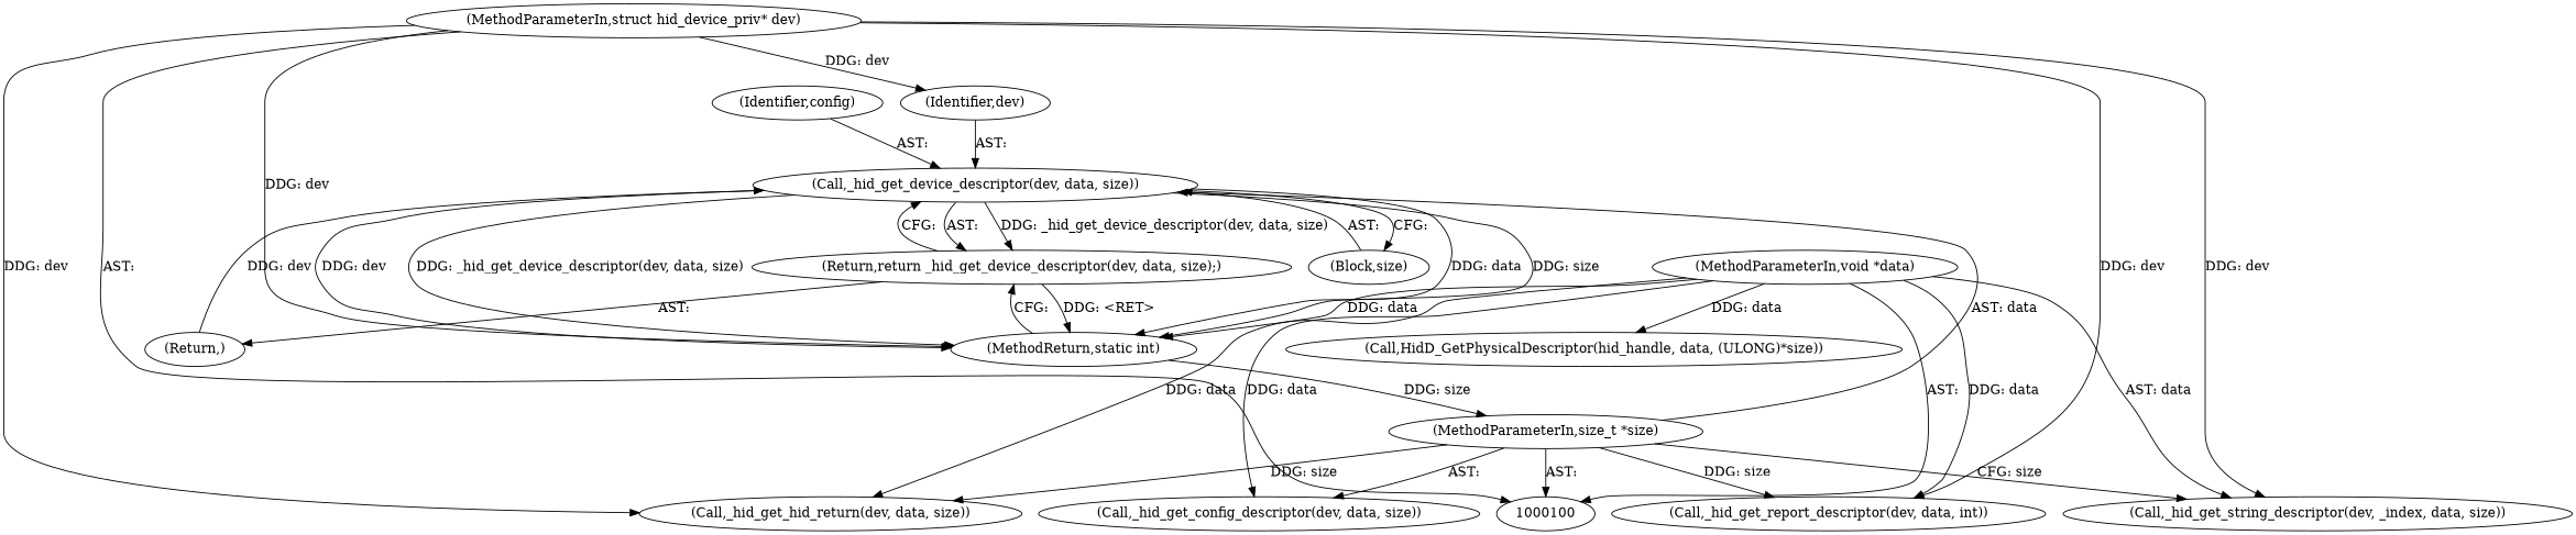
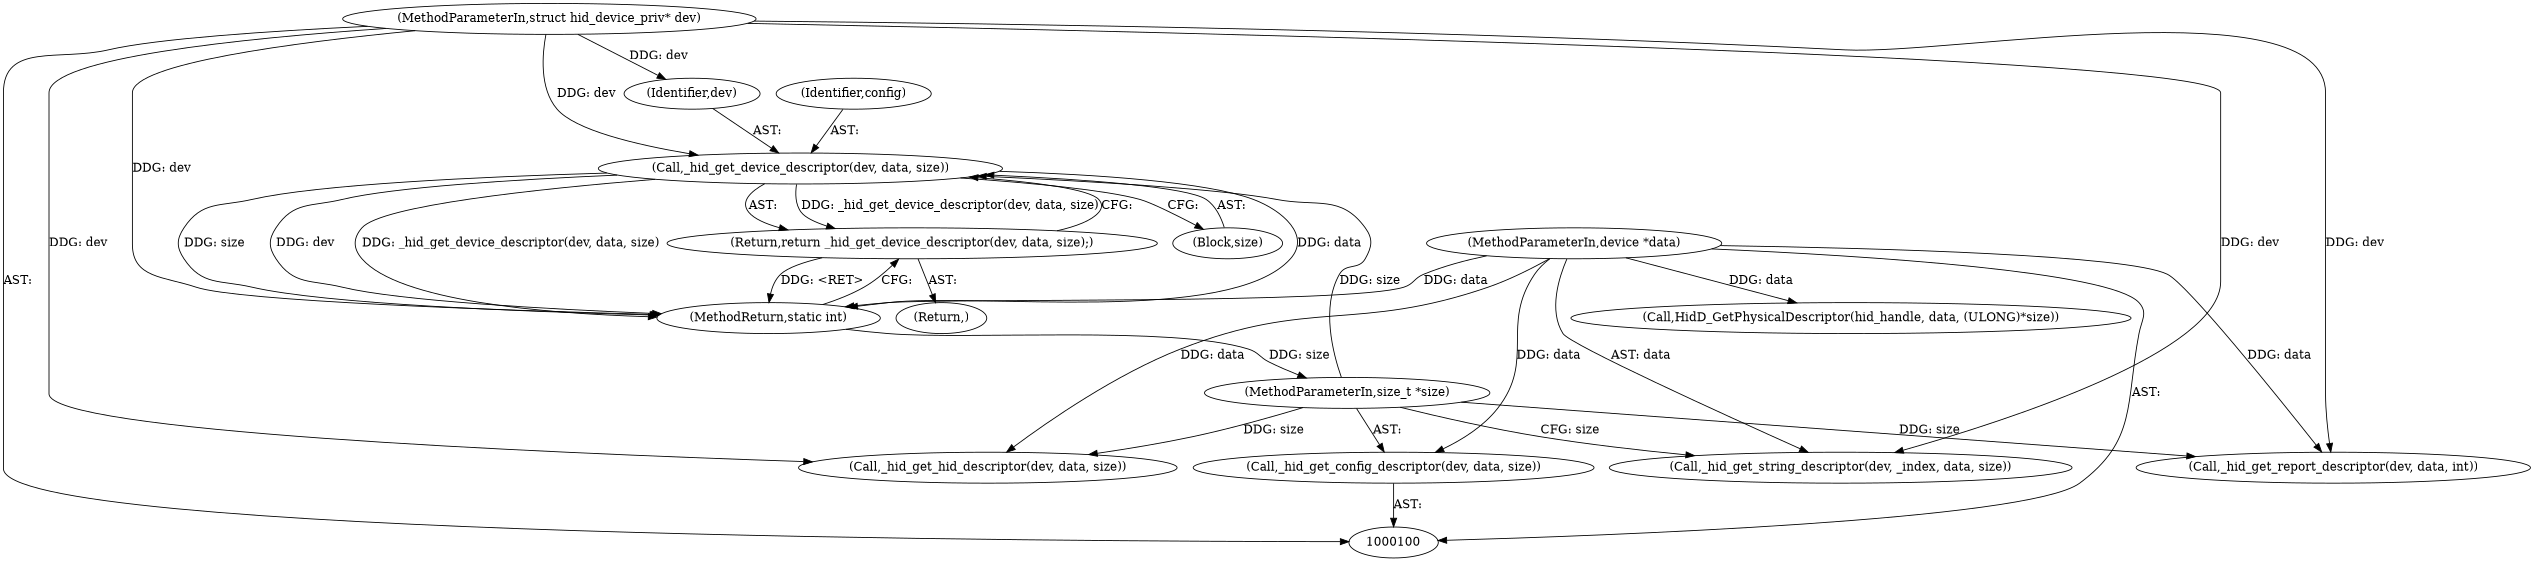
  digraph {
    n1 [label="(Call,_hid_get_device_descriptor(dev, data, size))"]
    n2 [label="(Return,return _hid_get_device_descriptor(dev, data, size);)"]
    n3 [label="(Block,size)"]
    n4 [label="(MethodReturn,static int)"]
    n5 [label="(Return,)"]
    n6 [label="(MethodParameterIn,size_t *size)"]
    n7 [label="(MethodParameterIn,struct hid_device_priv* dev)"]
-   n8 [label="(Call,_hid_get_hid_return(dev, data, size))"]
+   n8 [label="(Call,_hid_get_hid_descriptor(dev, data, size))"]
    n9 [label="(Call,_hid_get_report_descriptor(dev, data, int))"]
    n10 [label="(Call,_hid_get_string_descriptor(dev, _index, data, size))"]
    1000100
    n12 [label="(Identifier,dev)"]
    n13 [label="(Call,_hid_get_config_descriptor(dev, data, size))"]
-   n14 [label="(MethodParameterIn,void *data)"]
+   n14 [label="(MethodParameterIn,device *data)"]
    n15 [label="(Call,HidD_GetPhysicalDescriptor(hid_handle, data, (ULONG)*size))"]
    n16 [label="(Identifier,config)"]
    n1 -> n2 [label="AST: "]
    n1 -> n2 [label="DDG: _hid_get_device_descriptor(dev, data, size)"]
    n1 -> n3 [label="CFG: "]
    n1 -> n4 [label="DDG: data"]
    n1 -> n4 [label="DDG: size"]
    n1 -> n4 [label="DDG: dev"]
    n1 -> n4 [label="DDG: _hid_get_device_descriptor(dev, data, size)"]
    n2 -> n1 [label="CFG: "]
    n2 -> n4 [label="DDG: <RET>"]
    n2 -> n5 [label="AST: "]
    n3 -> n1 [label="AST: "]
    n4 -> n2 [label="CFG: "]
    n4 -> n6 [label="DDG: size"]
-   n6 -> n1 [label="AST: data"]
+   n6 -> n1 [label="DDG: size"]
    n6 -> n8 [label="DDG: size"]
    n6 -> n9 [label="DDG: size"]
    n6 -> n10 [label="CFG: size"]
-   n6 -> 1000100 [label="AST: "]
+   n13 -> 1000100 [label="AST: "]
    n6 -> n13 [label="AST: "]
-   n5 -> n1 [label="DDG: dev"]
+   n7 -> n1 [label="DDG: dev"]
    n7 -> n4 [label="DDG: dev"]
    n7 -> n8 [label="DDG: dev"]
    n7 -> n9 [label="DDG: dev"]
    n7 -> n10 [label="DDG: dev"]
    n7 -> 1000100 [label="AST: "]
    n7 -> n12 [label="DDG: dev"]
    n12 -> n1 [label="AST: "]
    n14 -> n4 [label="DDG: data"]
    n14 -> n8 [label="DDG: data"]
    n14 -> n9 [label="DDG: data"]
    n14 -> n10 [label="AST: data"]
    n14 -> 1000100 [label="AST: "]
    n14 -> n13 [label="DDG: data"]
    n14 -> n15 [label="DDG: data"]
    n16 -> n1 [label="AST: "]
  }
